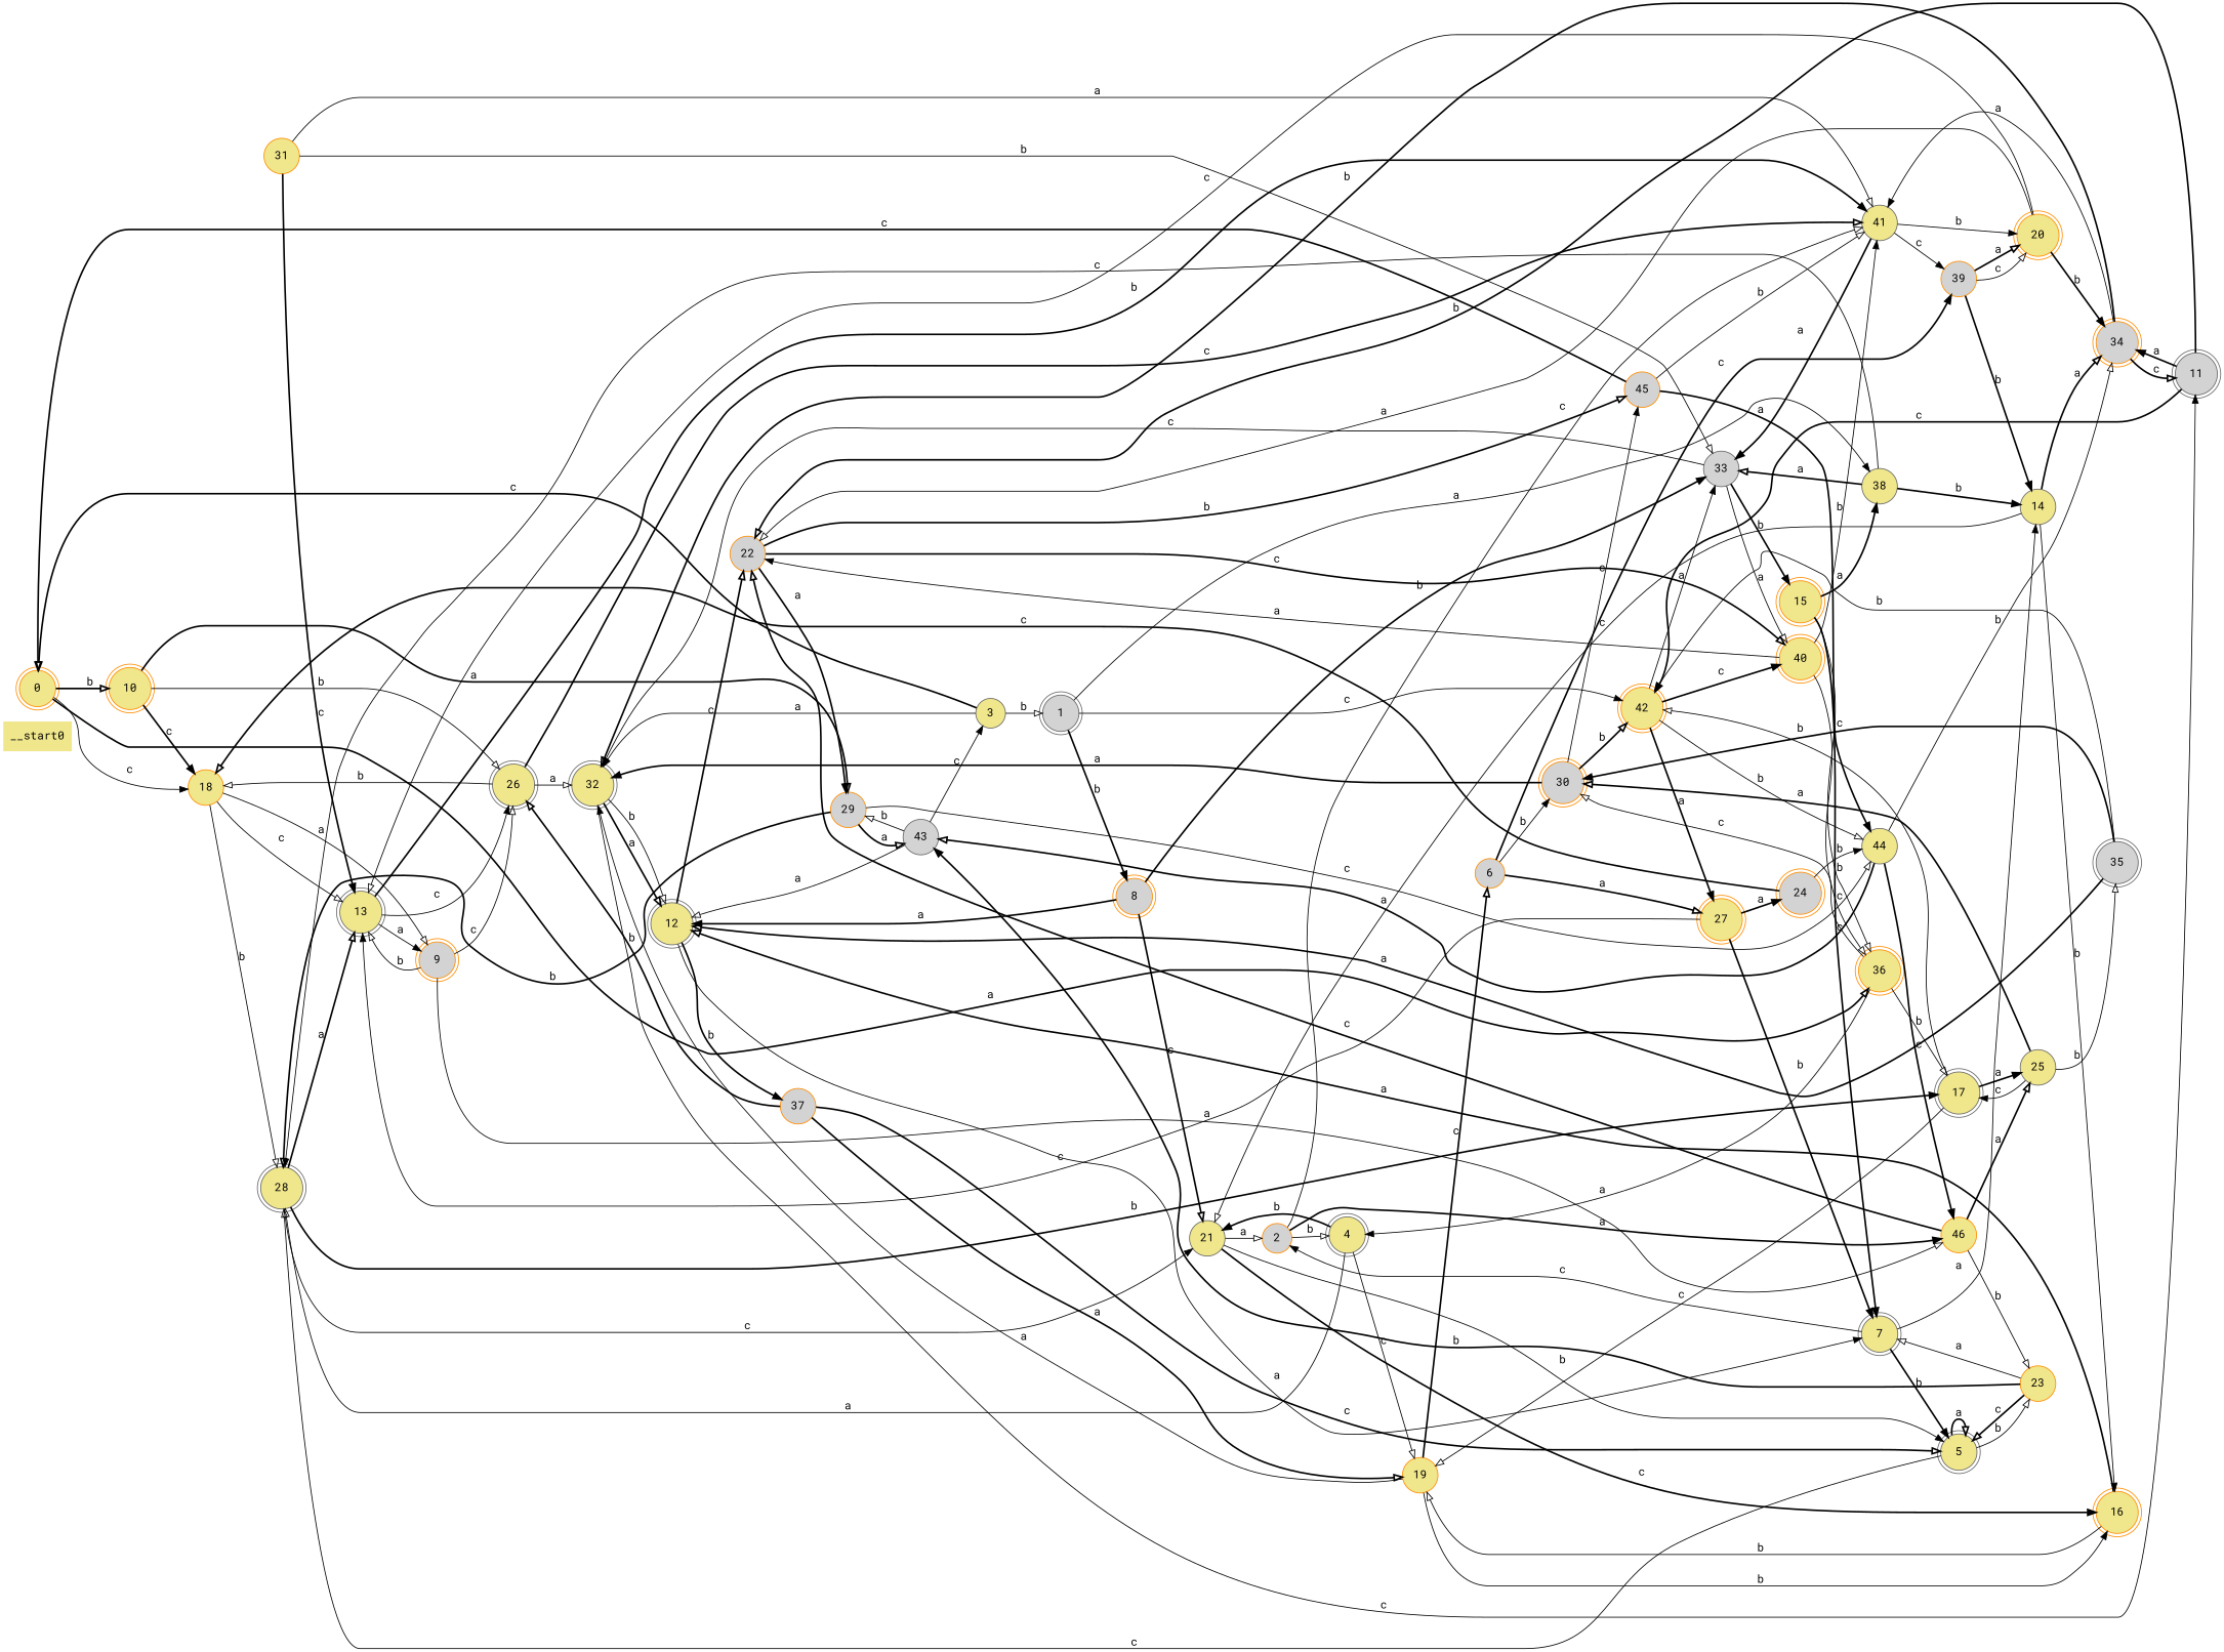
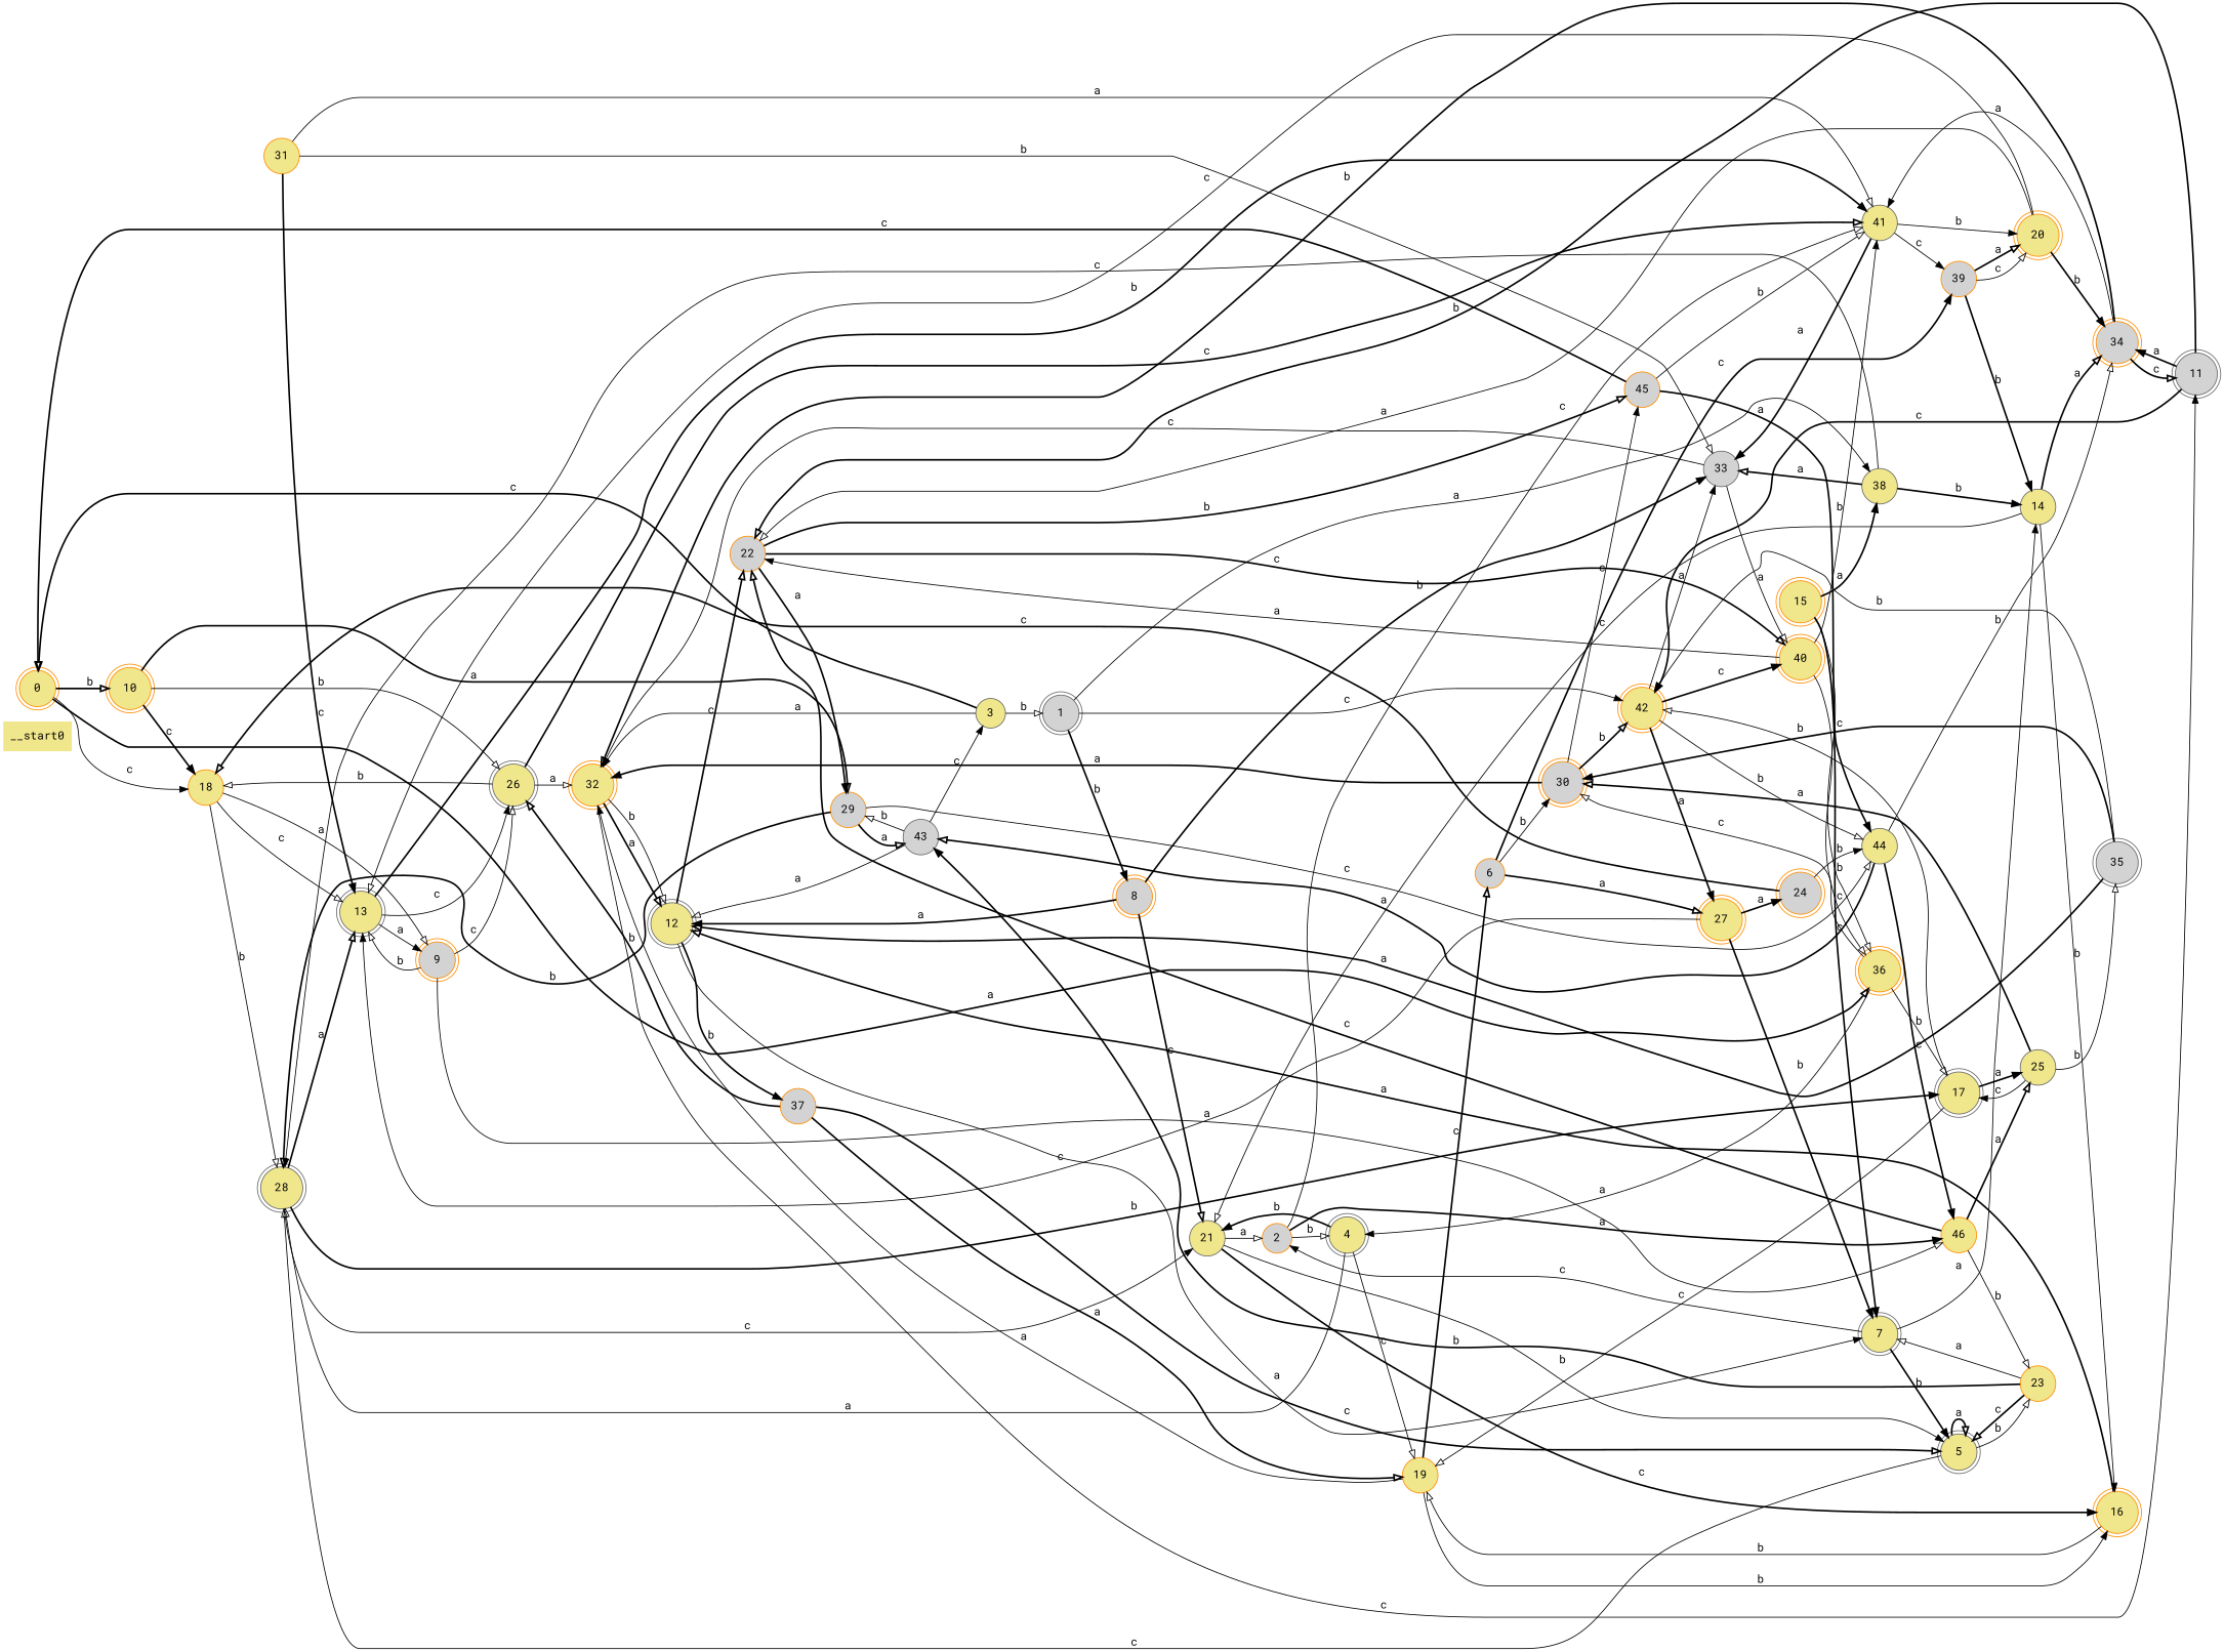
  digraph {
    fontname="Roboto Mono"
    rankdir=LR
    node [color=darkorange fillcolor=khaki fontname="Roboto Mono" shape=doublecircle style="rounded,filled"]
    edge [arrowhead=onormal fontname="Roboto Mono" style=solid]
    __start0 [color=gray40 shape=none style=filled]
    n2 [label=0]
    n3 [label=10]
    n4 [label=18 shape=circle style=filled]
    n5 [label=36]
    n6 [color=gray40 label=26]
    n7 [fillcolor=lightgrey label=29 shape=circle style=filled]
    n8 [color=gray40 label=28]
    n9 [fillcolor=lightgrey label=9]
    n10 [color=gray40 label=13]
    n11 [color=gray40 label=4]
    n12 [fillcolor=lightgrey label=30]
    n13 [color=gray40 label=17]
    n14 [color=gray40 fillcolor=lightgrey label=1]
    n15 [fillcolor=lightgrey label=8]
    n16 [color=gray40 label=38 shape=circle style=filled]
    n17 [label=42]
    n18 [color=gray40 label=21 shape=circle style=filled]
    n19 [color=gray40 label=12]
    n20 [color=gray40 fillcolor=lightgrey label=33 shape=circle style=filled]
    n21 [color=gray40 label=14 shape=circle style=filled]
    n22 [label=27]
    n23 [label=40]
    n24 [color=gray40 label=44 shape=circle style=filled]
    n25 [fillcolor=lightgrey label=2 shape=circle style=filled]
    n26 [color=gray40 label=41 shape=circle style=filled]
    n27 [label=46 shape=circle style=filled]
    n28 [label=19 shape=circle style=filled]
    n29 [fillcolor=lightgrey label=39 shape=circle style=filled]
    n30 [label=20]
    n31 [label=23 shape=circle style=filled]
    n32 [fillcolor=lightgrey label=22 shape=circle style=filled]
    n33 [color=gray40 label=25 shape=circle style=filled]
    n34 [color=gray40 label=3 shape=circle style=filled]
-   n35 [color=gray40 label=32]
+   n35 [label=32]
    n36 [color=gray40 fillcolor=lightgrey label=11]
    n37 [fillcolor=lightgrey label=6 shape=circle style=filled]
    n38 [label=16]
    n39 [color=gray40 label=5]
    n40 [color=gray40 label=7]
    n41 [color=gray40 fillcolor=lightgrey label=43 shape=circle style=filled]
    n42 [fillcolor=lightgrey label=24]
    n43 [fillcolor=lightgrey label=45 shape=circle style=filled]
    n44 [fillcolor=lightgrey label=34]
    n45 [fillcolor=lightgrey label=37 shape=circle style=filled]
    n46 [label=15]
    n47 [color=gray40 fillcolor=lightgrey label=35]
    n48 [label=31 shape=circle style=filled]
    n2 -> n3 [label=b style=bold]
    n2 -> n4 [arrowhead=normal label=c]
    n2 -> n5 [label=a style=bold]
    n3 -> n4 [arrowhead=normal label=c style=bold]
    n3 -> n6 [label=b]
    n3 -> n7 [label=a style=bold]
    n4 -> n8 [label=b]
    n4 -> n9 [label=a]
    n4 -> n10 [label=c]
    n5 -> n11 [arrowhead=normal label=a]
    n5 -> n12 [label=c]
    n5 -> n13 [label=b]
    n6 -> n4 [label=b]
    n6 -> n26 [label=c style=bold]
    n6 -> n35 [label=a]
    n7 -> n8 [label=b style=bold]
    n7 -> n24 [label=c]
    n7 -> n41 [label=a style=bold]
    n8 -> n10 [label=a style=bold]
    n8 -> n13 [arrowhead=normal label=b style=bold]
    n8 -> n18 [arrowhead=normal label=c]
    n9 -> n6 [label=c]
    n9 -> n10 [label=b]
    n9 -> n27 [label=a]
    n10 -> n6 [arrowhead=normal label=c]
    n10 -> n9 [arrowhead=normal label=a]
    n10 -> n26 [arrowhead=normal label=b style=bold]
    n11 -> n8 [label=a]
    n11 -> n18 [arrowhead=normal label=b style=bold]
    n11 -> n28 [label=c]
    n12 -> n17 [label=b style=bold]
    n12 -> n35 [arrowhead=normal label=a style=bold]
    n12 -> n43 [arrowhead=normal label=c]
    n13 -> n17 [label=b]
    n13 -> n28 [label=c]
    n13 -> n33 [arrowhead=normal label=a style=bold]
    n14 -> n15 [arrowhead=normal label=b style=bold]
    n14 -> n16 [arrowhead=normal label=a]
    n14 -> n17 [arrowhead=normal label=c]
    n15 -> n18 [label=c style=bold]
    n15 -> n19 [arrowhead=normal label=a style=bold]
    n15 -> n20 [arrowhead=normal label=b style=bold]
    n16 -> n8 [arrowhead=normal label=c]
    n16 -> n20 [label=a style=bold]
    n16 -> n21 [arrowhead=normal label=b style=bold]
    n17 -> n20 [arrowhead=normal label=a]
    n17 -> n22 [arrowhead=normal label=a style=bold]
    n17 -> n23 [arrowhead=normal label=c style=bold]
    n17 -> n24 [label=b]
    n18 -> n25 [label=a]
    n18 -> n38 [arrowhead=normal label=c style=bold]
    n18 -> n39 [arrowhead=normal label=b]
    n19 -> n32 [label=c style=bold]
    n19 -> n40 [arrowhead=normal label=a]
    n19 -> n45 [arrowhead=normal label=b style=bold]
    n20 -> n23 [label=a]
    n20 -> n35 [arrowhead=normal label=c]
-   n20 -> n46 [arrowhead=normal label=b style=bold]
    n21 -> n18 [label=c]
    n21 -> n38 [arrowhead=normal label=b]
    n21 -> n44 [label=a style=bold]
    n22 -> n10 [arrowhead=normal label=c]
    n22 -> n40 [arrowhead=normal label=b style=bold]
    n22 -> n42 [arrowhead=normal label=a style=bold]
    n23 -> n5 [label=c]
    n23 -> n26 [arrowhead=normal label=b]
    n23 -> n32 [arrowhead=normal label=a]
    n24 -> n27 [arrowhead=normal label=c style=bold]
    n24 -> n41 [label=a style=bold]
    n24 -> n44 [label=b]
    n25 -> n11 [label=b]
    n25 -> n26 [label=c]
    n25 -> n27 [arrowhead=normal label=a style=bold]
    n26 -> n20 [arrowhead=normal label=a style=bold]
    n26 -> n29 [arrowhead=normal label=c]
    n26 -> n30 [arrowhead=normal label=b]
    n27 -> n31 [label=b]
    n27 -> n32 [label=c style=bold]
    n27 -> n33 [label=a style=bold]
    n28 -> n35 [arrowhead=normal label=a]
    n28 -> n37 [label=c style=bold]
    n28 -> n38 [arrowhead=normal label=b]
    n29 -> n21 [arrowhead=normal label=b style=bold]
    n29 -> n30 [label=a style=bold]
    n29 -> n30 [label=c]
    n30 -> n10 [label=c]
    n30 -> n32 [label=a]
    n30 -> n44 [arrowhead=normal label=b style=bold]
    n31 -> n39 [label=c style=bold]
    n31 -> n40 [label=a]
    n31 -> n41 [arrowhead=normal label=b style=bold]
    n32 -> n7 [arrowhead=normal label=a style=bold]
    n32 -> n23 [label=c style=bold]
    n32 -> n43 [label=b style=bold]
    n33 -> n12 [label=a style=bold]
    n33 -> n13 [arrowhead=normal label=c]
    n33 -> n47 [label=b]
    n34 -> n2 [label=c style=bold]
    n34 -> n14 [label=b]
    n34 -> n35 [arrowhead=normal label=a]
    n35 -> n19 [label=a style=bold]
    n35 -> n19 [label=b]
    n35 -> n36 [arrowhead=normal label=c]
    n36 -> n17 [arrowhead=normal label=c style=bold]
    n36 -> n32 [label=b style=bold]
    n36 -> n44 [arrowhead=normal label=a style=bold]
    n37 -> n12 [arrowhead=normal label=b]
    n37 -> n22 [label=a style=bold]
    n37 -> n29 [arrowhead=normal label=c style=bold]
    n38 -> n19 [label=a style=bold]
    n38 -> n28 [label=b]
    n39 -> n8 [label=c]
    n39 -> n31 [label=b]
    n39 -> n39 [label=a style=bold]
    n40 -> n21 [arrowhead=normal label=a]
    n40 -> n25 [arrowhead=normal label=c]
    n40 -> n39 [arrowhead=normal label=b style=bold]
    n41 -> n7 [label=b]
    n41 -> n19 [label=a]
    n41 -> n34 [arrowhead=normal label=c]
    n42 -> n4 [label=c style=bold]
    n42 -> n24 [arrowhead=normal label=b]
    n43 -> n2 [label=c style=bold]
    n43 -> n24 [arrowhead=normal label=a style=bold]
    n43 -> n26 [label=b]
    n44 -> n26 [arrowhead=normal label=a]
    n44 -> n35 [label=b style=bold]
    n44 -> n36 [label=c style=bold]
    n45 -> n6 [label=b style=bold]
    n45 -> n28 [label=a style=bold]
    n45 -> n39 [label=c style=bold]
    n46 -> n5 [label=b]
    n46 -> n16 [arrowhead=normal label=a style=bold]
    n46 -> n40 [arrowhead=normal label=c style=bold]
    n47 -> n12 [arrowhead=normal label=c style=bold]
    n47 -> n17 [arrowhead=normal label=b]
    n47 -> n19 [label=a style=bold]
    n48 -> n10 [arrowhead=normal label=c style=bold]
    n48 -> n20 [label=b]
    n48 -> n26 [label=a]
  }
